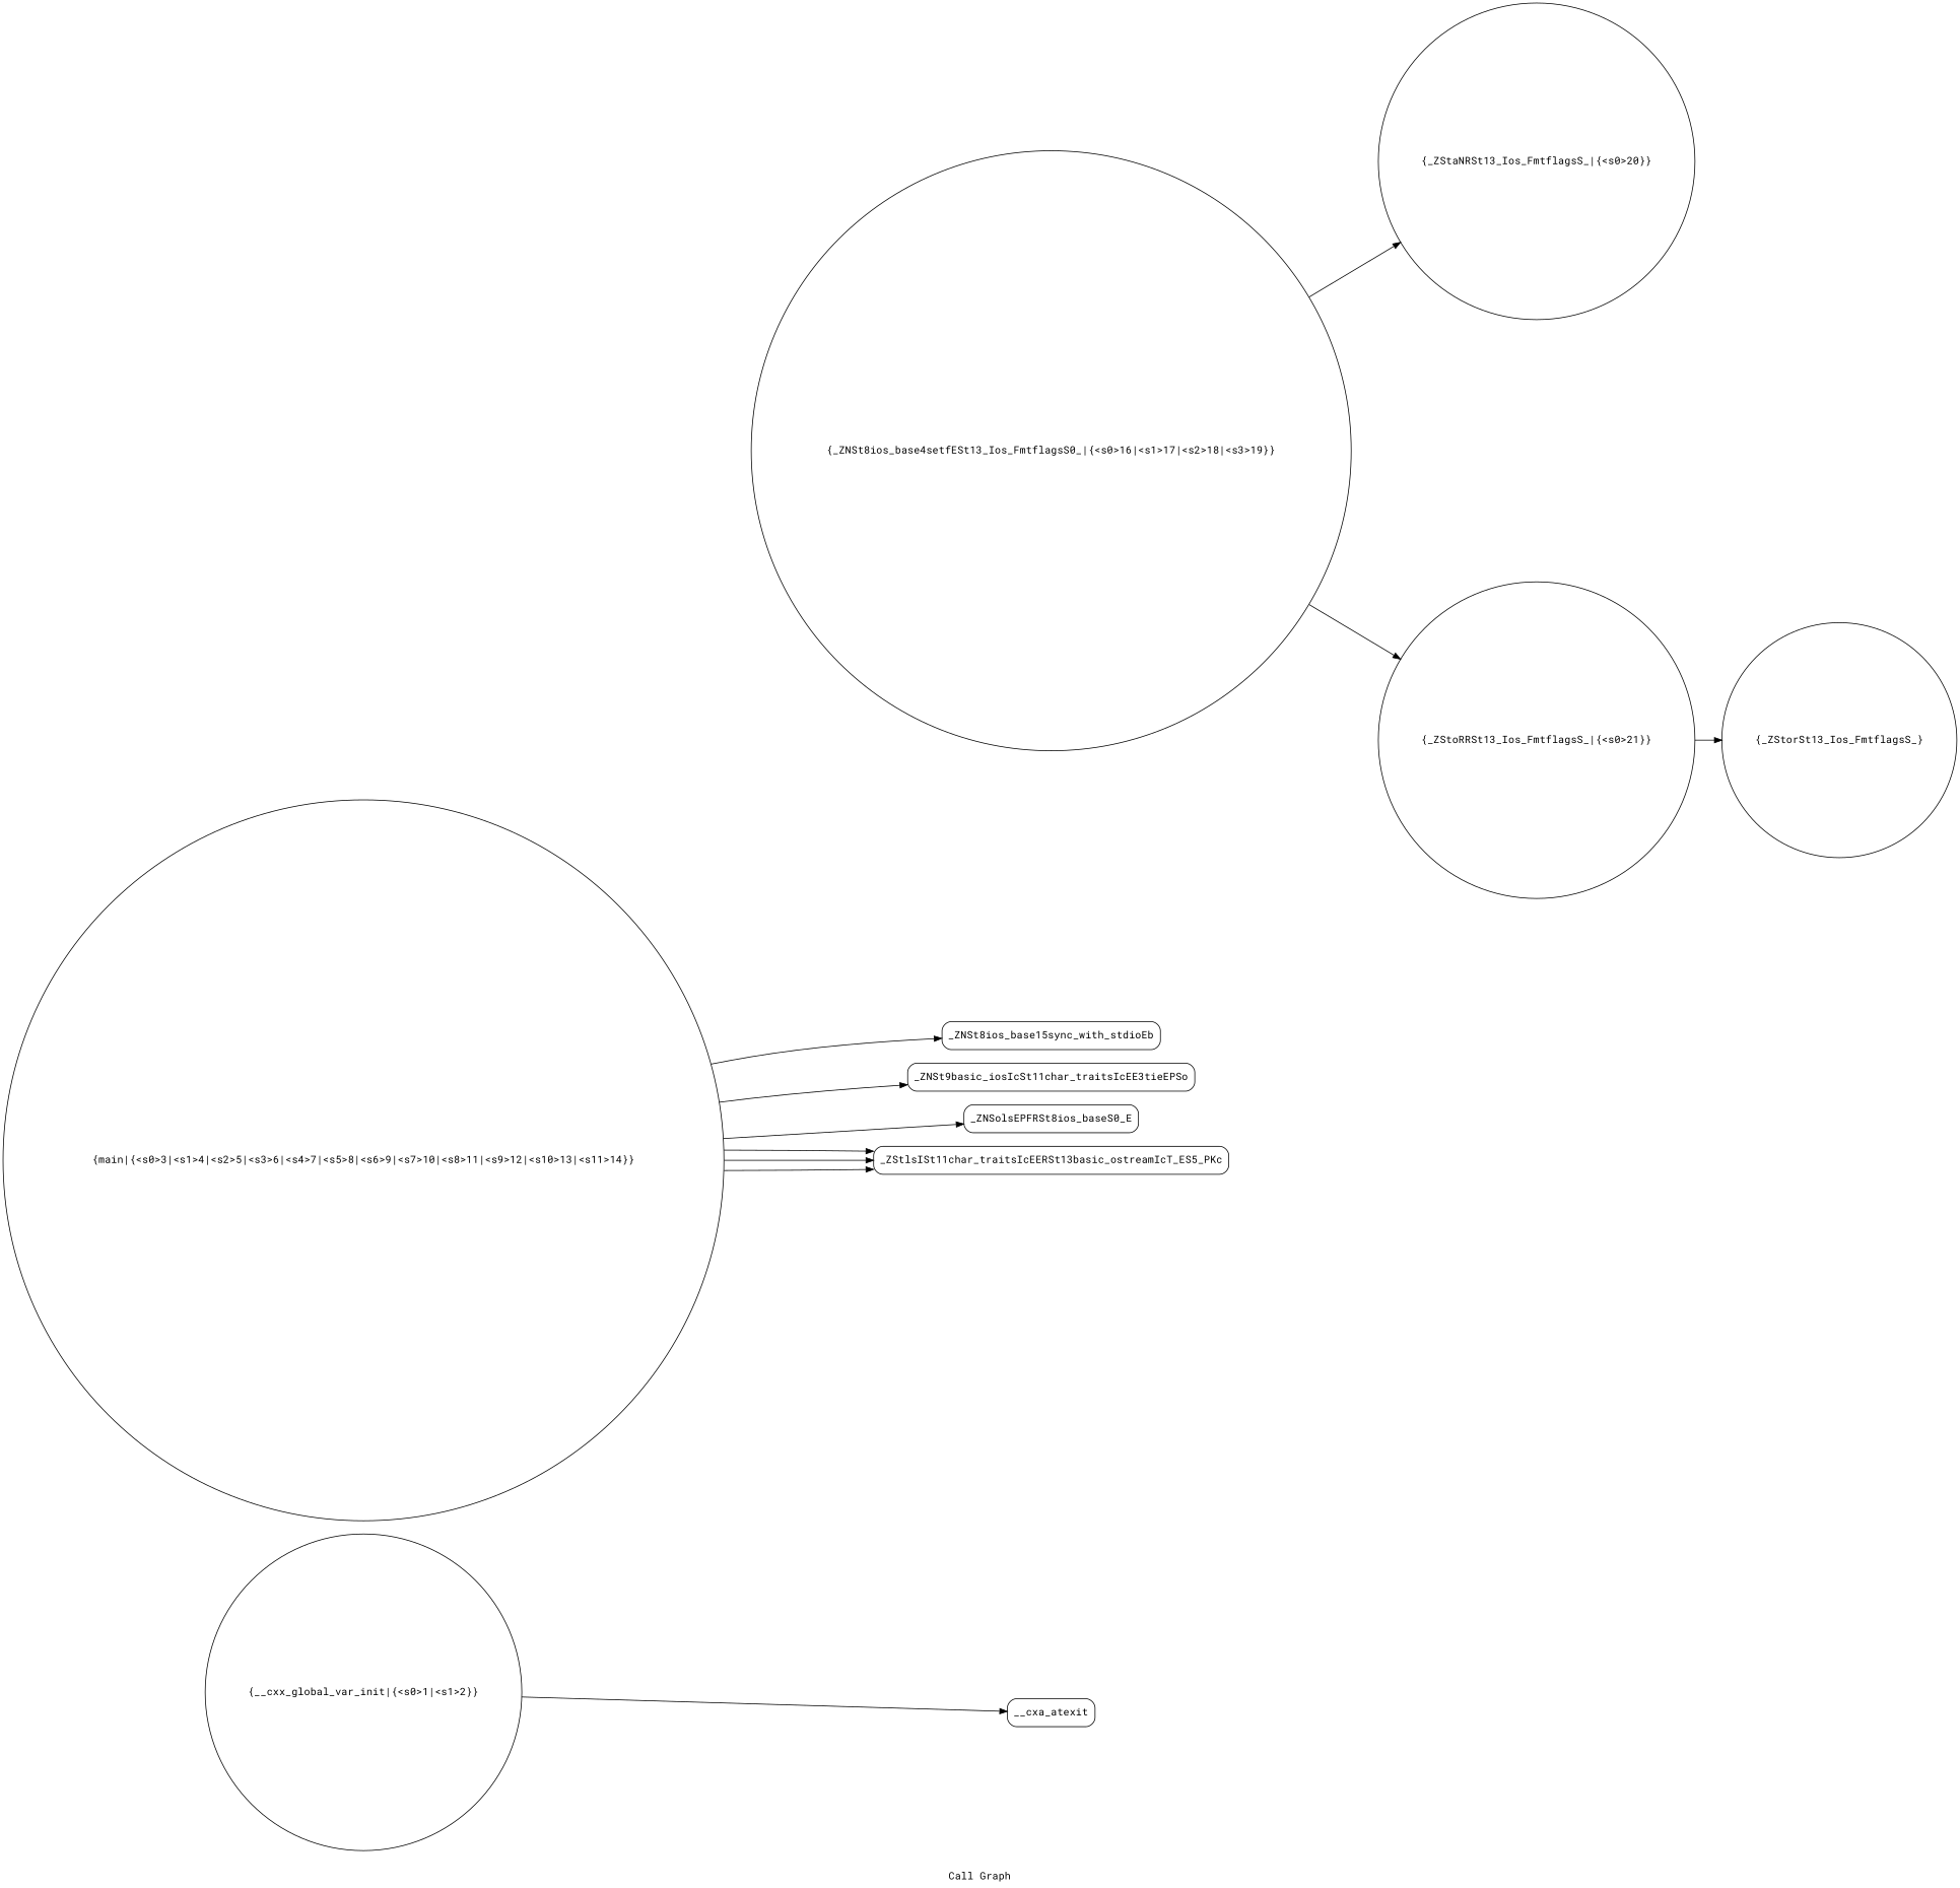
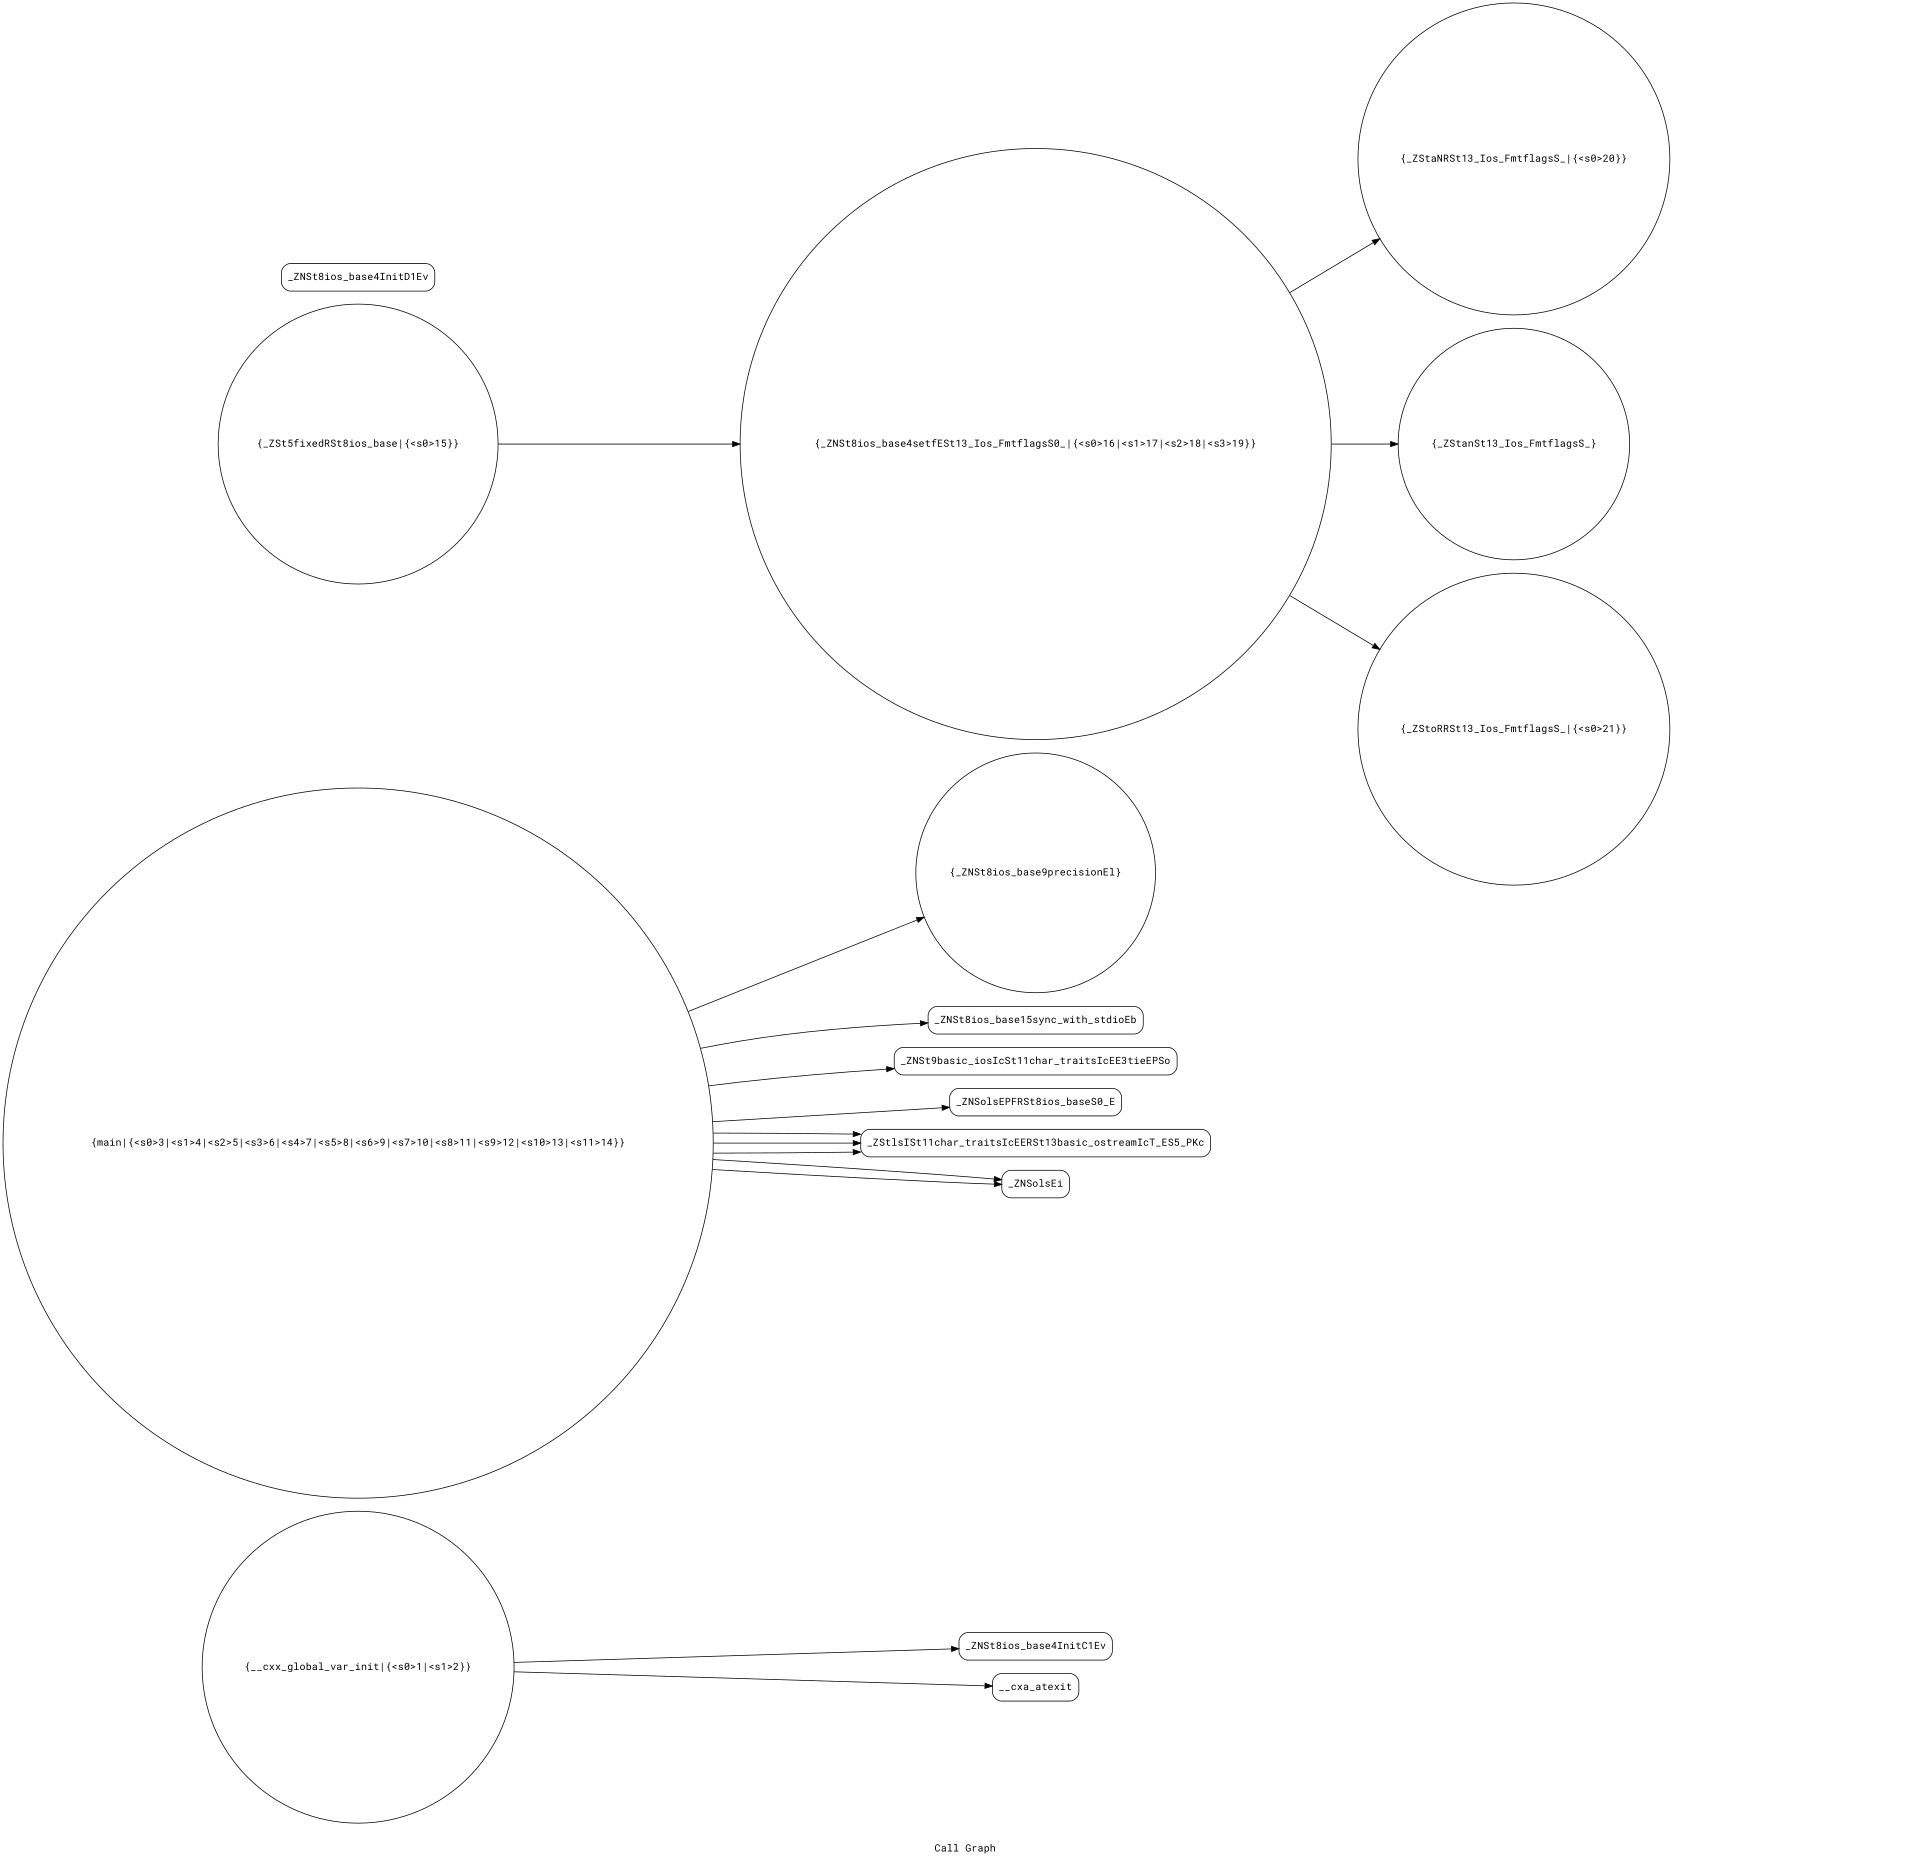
  digraph {
    fontname="Roboto Mono"
    label="Call Graph"
    rankdir=LR
    node [fontname="Roboto Mono" shape=circle]
    edge [color=black fontname="Roboto Mono" tailport=s0]
    n1 [label="{__cxx_global_var_init|{<s0>1|<s1>2}}"]
+   n2 [label="{_ZNSt8ios_base4InitC1Ev}" shape=Mrecord]
    n3 [label="{__cxa_atexit}" shape=Mrecord]
+   n4 [label="{_ZNSt8ios_base9precisionEl}"]
    n5 [label="{_ZNSt8ios_base4setfESt13_Ios_FmtflagsS0_|{<s0>16|<s1>17|<s2>18|<s3>19}}"]
    n6 [label="{_ZStaNRSt13_Ios_FmtflagsS_|{<s0>20}}"]
+   n7 [label="{_ZStanSt13_Ios_FmtflagsS_}"]
    n8 [label="{_ZStoRRSt13_Ios_FmtflagsS_|{<s0>21}}"]
-   n9 [label="{_ZStorSt13_Ios_FmtflagsS_}"]
+   n10 [label="{_ZNSt8ios_base4InitD1Ev}" shape=Mrecord]
+   n11 [label="{_ZSt5fixedRSt8ios_base|{<s0>15}}"]
    n12 [label="{main|{<s0>3|<s1>4|<s2>5|<s3>6|<s4>7|<s5>8|<s6>9|<s7>10|<s8>11|<s9>12|<s10>13|<s11>14}}"]
    n13 [label="{_ZNSt8ios_base15sync_with_stdioEb}" shape=Mrecord]
    n14 [label="{_ZNSt9basic_iosIcSt11char_traitsIcEE3tieEPSo}" shape=Mrecord]
    n15 [label="{_ZNSolsEPFRSt8ios_baseS0_E}" shape=Mrecord]
    n16 [label="{_ZStlsISt11char_traitsIcEERSt13basic_ostreamIcT_ES5_PKc}" shape=Mrecord]
+   n17 [label="{_ZNSolsEi}" shape=Mrecord]
+   n1 -> n2
    n1 -> n3 [tailport=s1]
    n5 -> n6 [tailport=s1]
+   n5 -> n7 [tailport=s2]
    n5 -> n8 [tailport=s3]
-   n8 -> n9
+   n11 -> n5
+   n12 -> n4 [tailport=s2]
    n12 -> n13
    n12 -> n14 [tailport=s1]
    n12 -> n15 [tailport=s3]
    n12 -> n16 [tailport=s5]
    n12 -> n16 [tailport=s7]
    n12 -> n16 [tailport=s9]
+   n12 -> n17 [tailport=s6]
+   n12 -> n17 [tailport=s10]
  }
